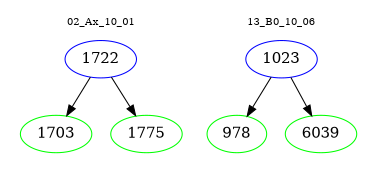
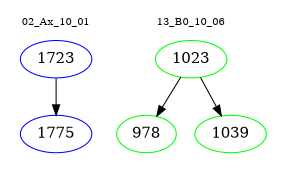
  digraph {
    node [color=blue]
    edge [color=black]
-   n1 [label=1722]
-   n2 [color=green label=1703]
-   n3 [color=green label=1775]
-   n4 [label=1023]
+   n1 [label=1723]
+   n3 [label=1775]
+   n4 [color=green label=1023]
    n5 [color=green label=978]
-   n6 [color=green label=6039]
+   n6 [color=green label=1039]
    subgraph cluster_1 {
      color=white
      fontsize=10
      label="02_Ax_10_01"
      n1
-     n2
      n3
    }
    subgraph cluster_2 {
      color=white
      fontsize=10
      label="13_B0_10_06"
      n4
      n5
      n6
    }
-   n1 -> n2
    n1 -> n3
    n4 -> n5
    n4 -> n6
  }
